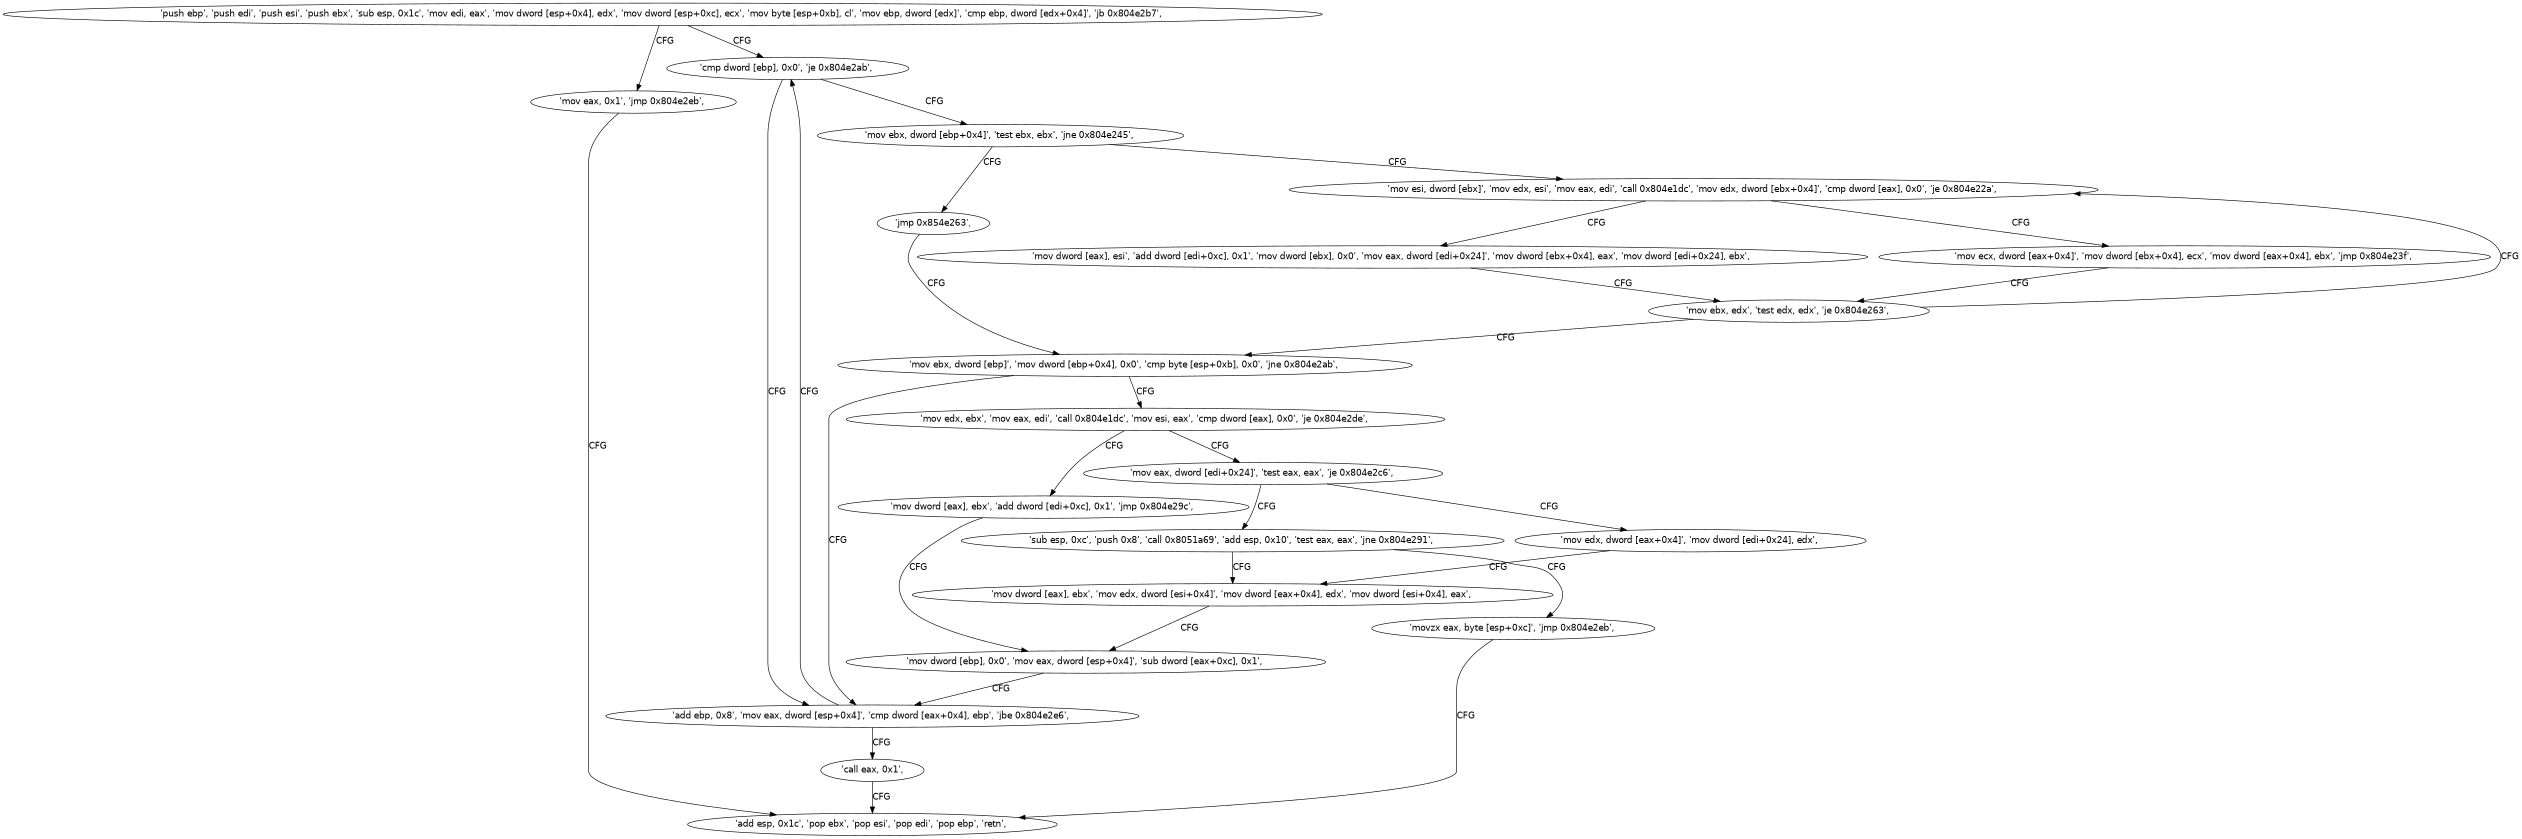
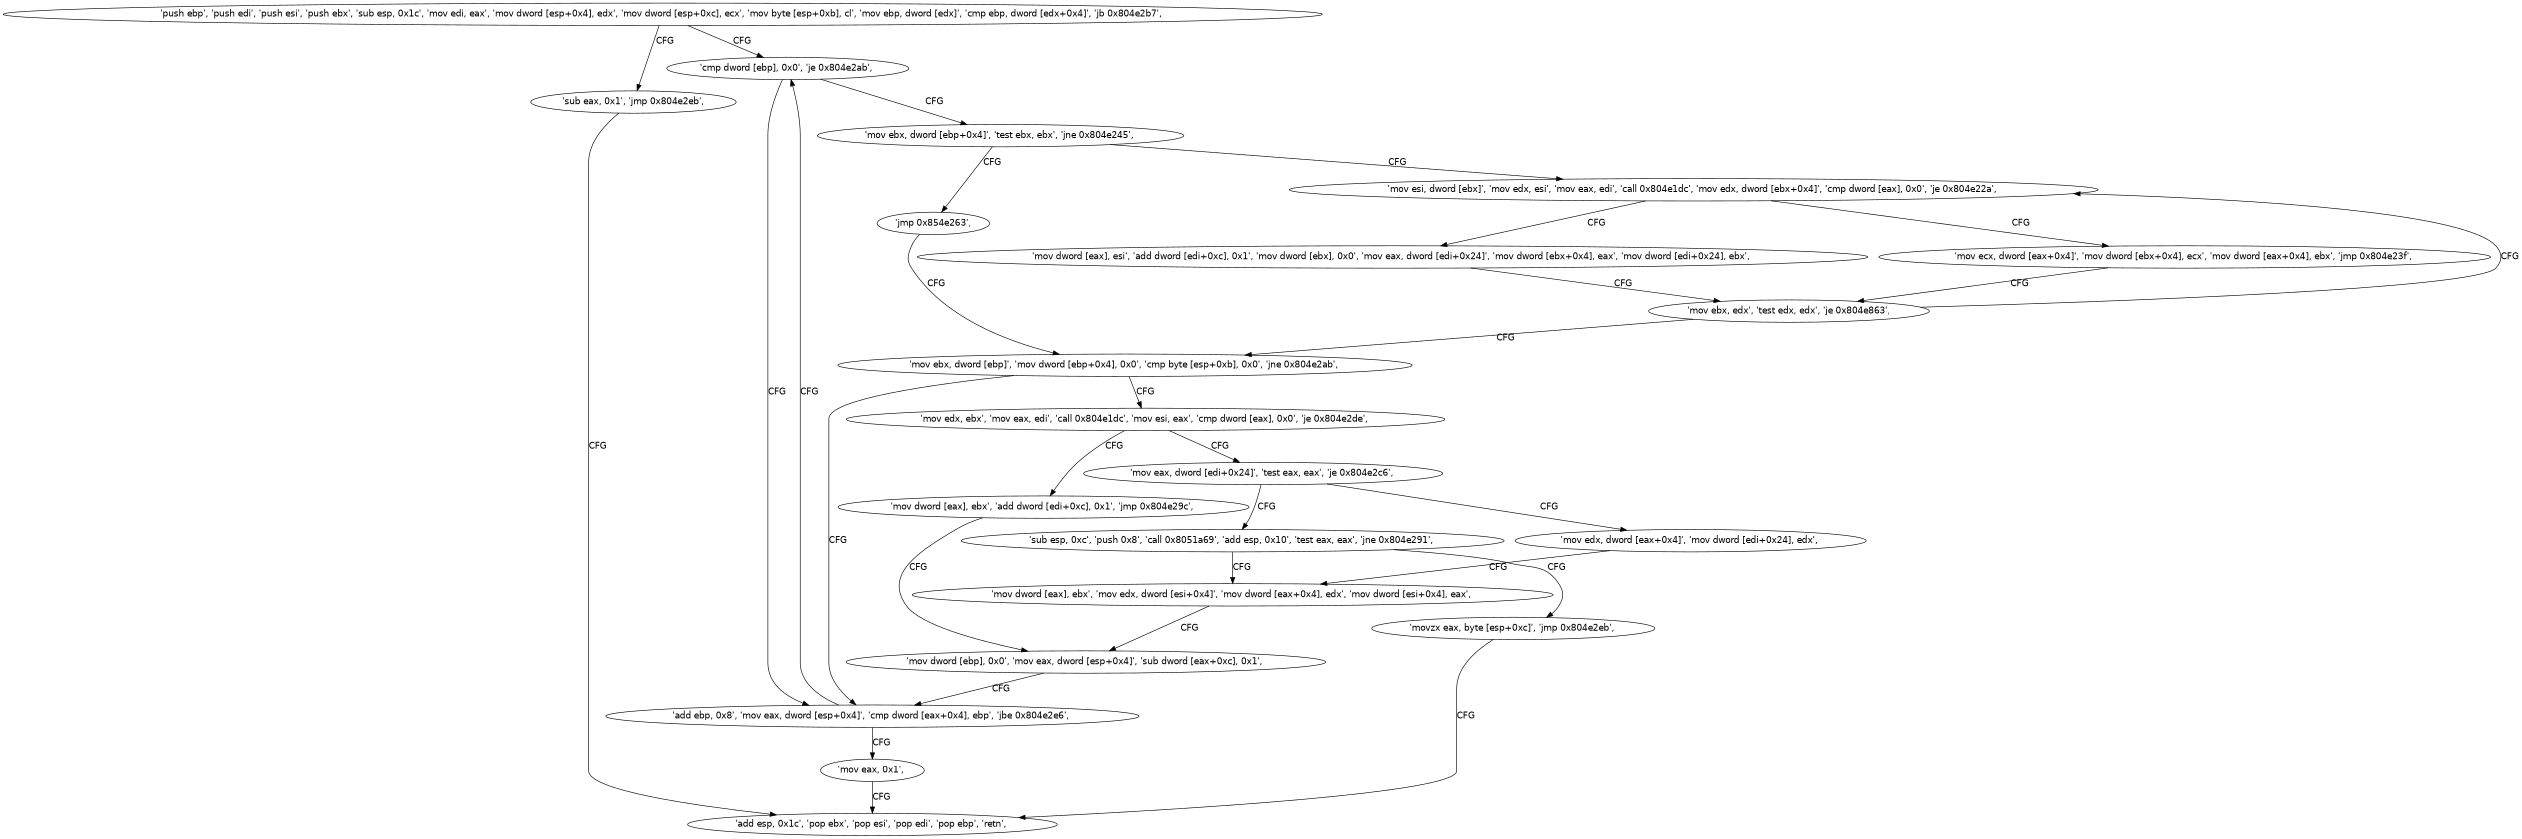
  digraph {
    fontname="DejaVu Sans"
    node [fontname="DejaVu Sans"]
    edge [fontname="DejaVu Sans"]
    n1 [label="'push ebp', 'push edi', 'push esi', 'push ebx', 'sub esp, 0x1c', 'mov edi, eax', 'mov dword [esp+0x4], edx', 'mov dword [esp+0xc], ecx', 'mov byte [esp+0xb], cl', 'mov ebp, dword [edx]', 'cmp ebp, dword [edx+0x4]', 'jb 0x804e2b7', "]
    n2 [label="'cmp dword [ebp], 0x0', 'je 0x804e2ab', "]
-   n3 [label="'mov eax, 0x1', 'jmp 0x804e2eb', "]
+   n3 [label="'sub eax, 0x1', 'jmp 0x804e2eb',"]
    n4 [label="'add ebp, 0x8', 'mov eax, dword [esp+0x4]', 'cmp dword [eax+0x4], ebp', 'jbe 0x804e2e6', "]
    n5 [label="'mov ebx, dword [ebp+0x4]', 'test ebx, ebx', 'jne 0x804e245', "]
    n6 [label="'add esp, 0x1c', 'pop ebx', 'pop esi', 'pop edi', 'pop ebp', 'retn', "]
-   n7 [label="'call eax, 0x1',"]
+   n7 [label="'mov eax, 0x1', "]
    n8 [label="'mov esi, dword [ebx]', 'mov edx, esi', 'mov eax, edi', 'call 0x804e1dc', 'mov edx, dword [ebx+0x4]', 'cmp dword [eax], 0x0', 'je 0x804e22a', "]
    n9 [label="'jmp 0x854e263',"]
    n10 [label="'mov dword [eax], esi', 'add dword [edi+0xc], 0x1', 'mov dword [ebx], 0x0', 'mov eax, dword [edi+0x24]', 'mov dword [ebx+0x4], eax', 'mov dword [edi+0x24], ebx', "]
    n11 [label="'mov ecx, dword [eax+0x4]', 'mov dword [ebx+0x4], ecx', 'mov dword [eax+0x4], ebx', 'jmp 0x804e23f', "]
    n12 [label="'mov ebx, dword [ebp]', 'mov dword [ebp+0x4], 0x0', 'cmp byte [esp+0xb], 0x0', 'jne 0x804e2ab', "]
-   n13 [label="'mov ebx, edx', 'test edx, edx', 'je 0x804e263', "]
+   n13 [label="'mov ebx, edx', 'test edx, edx', 'je 0x804e863',"]
    n14 [label="'mov edx, ebx', 'mov eax, edi', 'call 0x804e1dc', 'mov esi, eax', 'cmp dword [eax], 0x0', 'je 0x804e2de', "]
    n15 [label="'mov dword [eax], ebx', 'add dword [edi+0xc], 0x1', 'jmp 0x804e29c', "]
    n16 [label="'mov eax, dword [edi+0x24]', 'test eax, eax', 'je 0x804e2c6', "]
    n17 [label="'mov dword [ebp], 0x0', 'mov eax, dword [esp+0x4]', 'sub dword [eax+0xc], 0x1', "]
    n18 [label="'sub esp, 0xc', 'push 0x8', 'call 0x8051a69', 'add esp, 0x10', 'test eax, eax', 'jne 0x804e291', "]
    n19 [label="'mov edx, dword [eax+0x4]', 'mov dword [edi+0x24], edx', "]
    n20 [label="'mov dword [eax], ebx', 'mov edx, dword [esi+0x4]', 'mov dword [eax+0x4], edx', 'mov dword [esi+0x4], eax', "]
    n21 [label="'movzx eax, byte [esp+0xc]', 'jmp 0x804e2eb', "]
    n1 -> n2 [label=CFG]
    n1 -> n3 [label=CFG]
    n2 -> n4 [label=CFG]
    n2 -> n5 [label=CFG]
    n3 -> n6 [label=CFG]
    n4 -> n2 [label=CFG]
    n4 -> n7 [label=CFG]
    n5 -> n8 [label=CFG]
    n5 -> n9 [label=CFG]
    n7 -> n6 [label=CFG]
    n8 -> n10 [label=CFG]
    n8 -> n11 [label=CFG]
    n9 -> n12 [label=CFG]
    n10 -> n13 [label=CFG]
    n11 -> n13 [label=CFG]
    n12 -> n4 [label=CFG]
    n12 -> n14 [label=CFG]
    n13 -> n8 [label=CFG]
    n13 -> n12 [label=CFG]
    n14 -> n15 [label=CFG]
    n14 -> n16 [label=CFG]
    n15 -> n17 [label=CFG]
    n16 -> n18 [label=CFG]
    n16 -> n19 [label=CFG]
    n17 -> n4 [label=CFG]
    n18 -> n20 [label=CFG]
    n18 -> n21 [label=CFG]
    n19 -> n20 [label=CFG]
    n20 -> n17 [label=CFG]
    n21 -> n6 [label=CFG]
  }
